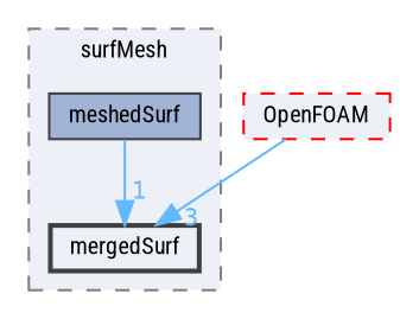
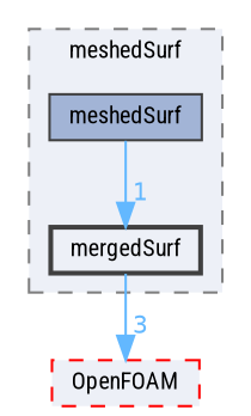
  digraph {
    compound=true
    fontname="Roboto Condensed"
    node [color=grey25 fillcolor="#edf0f7" fontname="Roboto Condensed" fontsize=10 shape=box]
    edge [color=steelblue1 fontcolor=steelblue1 fontname="Roboto Condensed" fontsize=10 labeldistance=1.5 labelfontname=Helvetica labelfontsize=10]
    n1 [fillcolor="#a2b4d6" height=0.2 label=meshedSurf style=filled width=0.4]
    n2 [height=0.2 label=mergedSurf style="filled,bold" width=0.4]
    n3 [color=red height=0.2 label=OpenFOAM style="filled,dashed" width=0.4]
    subgraph cluster_1 {
      bgcolor="#edf0f7"
      fontsize=10
-     label=surfMesh
+     label=meshedSurf
      pencolor=grey50
      style="filled,dashed"
      n1
      n2
    }
    n1 -> n2 [headlabel=1]
-   n3 -> n2 [headlabel=3]
+   n2 -> n3 [headlabel=3]
  }
